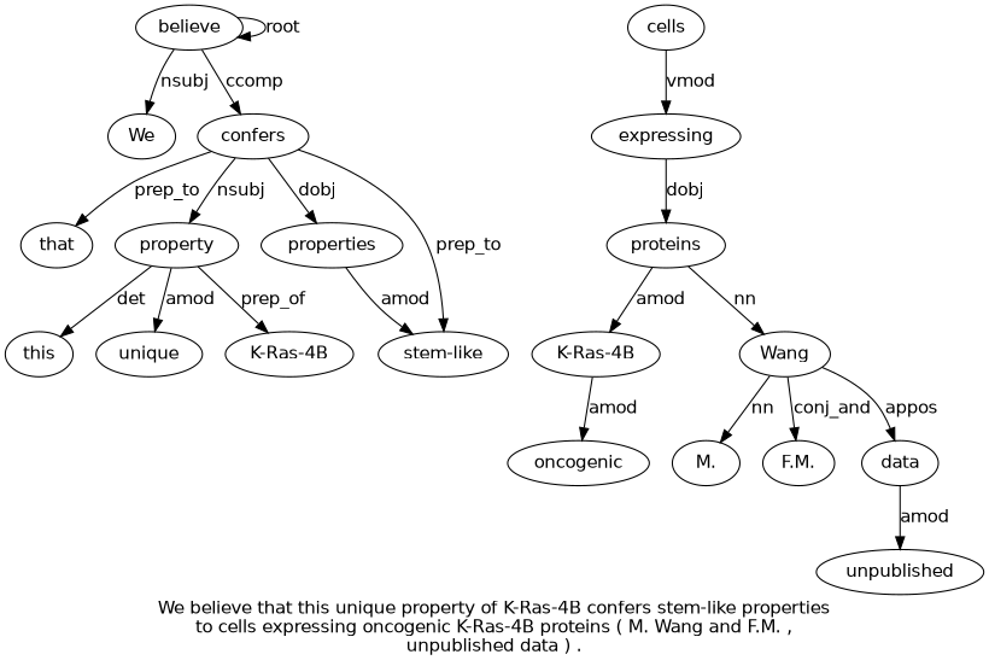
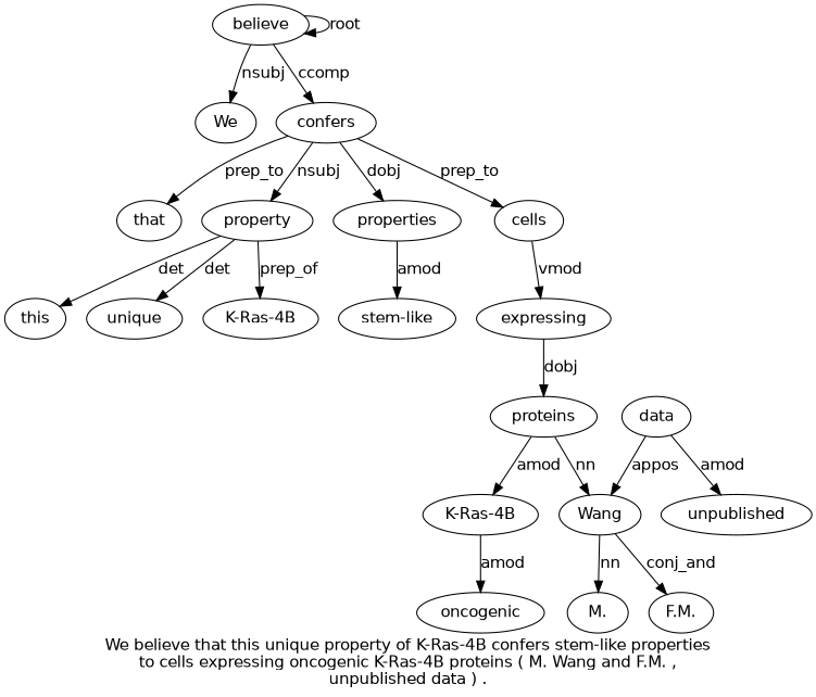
  digraph {
    fontname="DejaVu Sans"
    label="We believe that this unique property of K-Ras-4B confers stem-like properties\nto cells expressing oncogenic K-Ras-4B proteins ( M. Wang and F.M. ,\nunpublished data ) ."
    node [fillcolor=white fontname="DejaVu Sans" style=filled]
    edge [fontname="DejaVu Sans"]
    n1 [label=believe]
    n2 [label=We]
    n3 [label=confers]
    n4 [label=that]
    n5 [label=property]
    n6 [label=properties]
    n7 [label=cells]
    n8 [label=this]
    n9 [label=unique]
    n10 [label="K-Ras-4B"]
    n11 [label="stem-like"]
    n12 [label=expressing]
    n13 [label=proteins]
    n14 [label="K-Ras-4B"]
    n15 [label=Wang]
    n16 [label=oncogenic]
    n17 [label="M."]
    n18 [label="F.M."]
    n19 [label=data]
    n20 [label=unpublished]
    n1 -> n1 [label=root]
    n1 -> n2 [label=nsubj]
    n1 -> n3 [label=ccomp]
    n3 -> n4 [label=prep_to]
    n3 -> n5 [label=nsubj]
    n3 -> n6 [label=dobj]
-   n3 -> n11 [label=prep_to]
+   n3 -> n7 [label=prep_to]
    n5 -> n8 [label=det]
-   n5 -> n9 [label=amod]
+   n5 -> n9 [label=det]
    n5 -> n10 [label=prep_of]
    n6 -> n11 [label=amod]
    n7 -> n12 [label=vmod]
    n12 -> n13 [label=dobj]
    n13 -> n14 [label=amod]
    n13 -> n15 [label=nn]
    n14 -> n16 [label=amod]
    n15 -> n17 [label=nn]
    n15 -> n18 [label=conj_and]
-   n15 -> n19 [label=appos]
+   n19 -> n15 [label=appos]
    n19 -> n20 [label=amod]
  }
